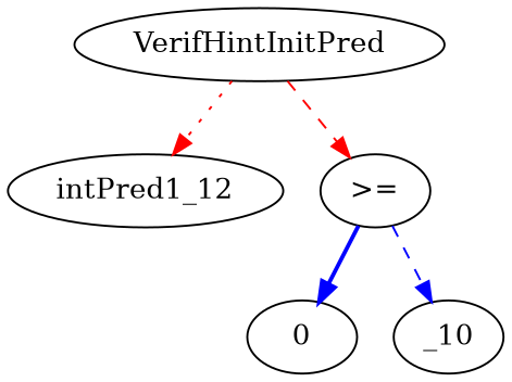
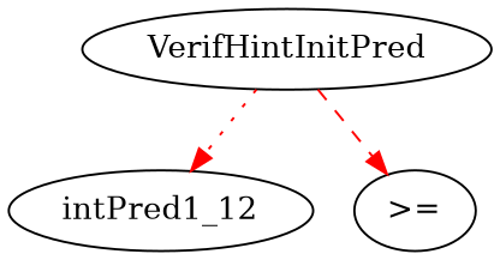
  digraph {
    edge [color=red style=dashed]
    n1 [label=intPred1_12]
    n2 [label=VerifHintInitPred]
    n3 [label=">="]
-   n4 [label=0]
-   n5 [label=_10]
    n2 -> n1 [style=dotted]
    n2 -> n3
-   n3 -> n4 [color=blue style=bold]
-   n3 -> n5 [color=blue]
  }
